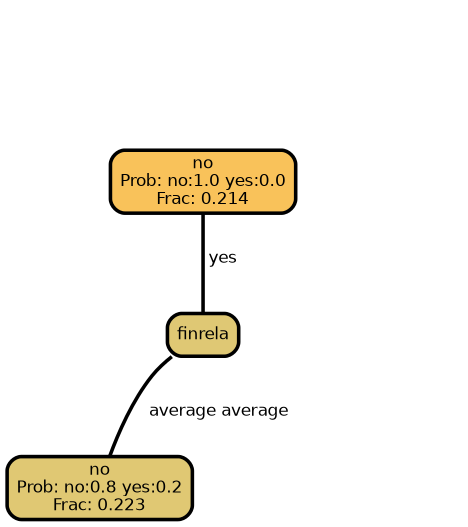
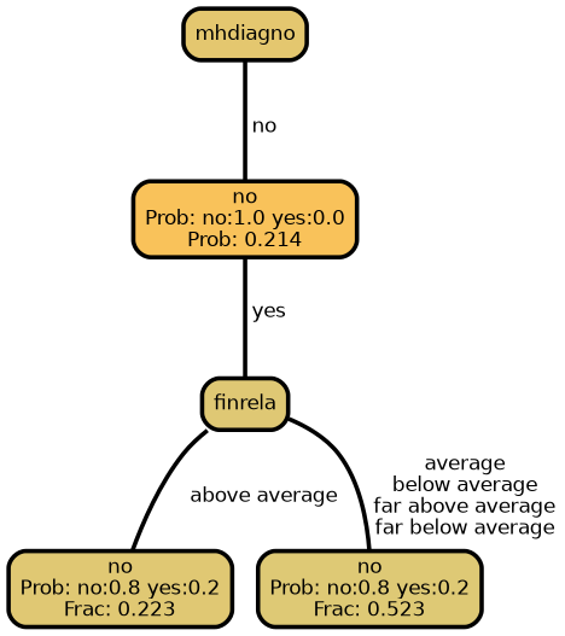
  graph {
    ranksep="0 equally"
    splines=straight
    node [color=black fontcolor=black fontname=helvetica penwidth=3 shape=box style="filled, rounded"]
    edge [color=black fontname=helvetica penwidth=3]
-   n1 [fillcolor="#f9c25a" label="no\nProb: no:1.0 yes:0.0\nFrac: 0.214"]
+   n1 [fillcolor="#f9c25a" label="no\nProb: no:1.0 yes:0.0\nProb: 0.214"]
    n2 [fillcolor="#dfc874" label=finrela]
+   n3 [fillcolor="#e4c76f" label=mhdiagno]
    n4 [fillcolor="#e0c873" label="no\nProb: no:0.8 yes:0.2\nFrac: 0.223"]
+   n5 [fillcolor="#dec975" label="no\nProb: no:0.8 yes:0.2\nFrac: 0.523"]
    subgraph sub_1 {
      rank=same
    }
    n1 -- n2 [label=" yes"]
-   n2 -- n4 [label=" average average"]
+   n2 -- n4 [label=" above average"]
+   n2 -- n5 [label=" average\n below average\n far above average\n far below average"]
+   n3 -- n1 [label=" no"]
  }
